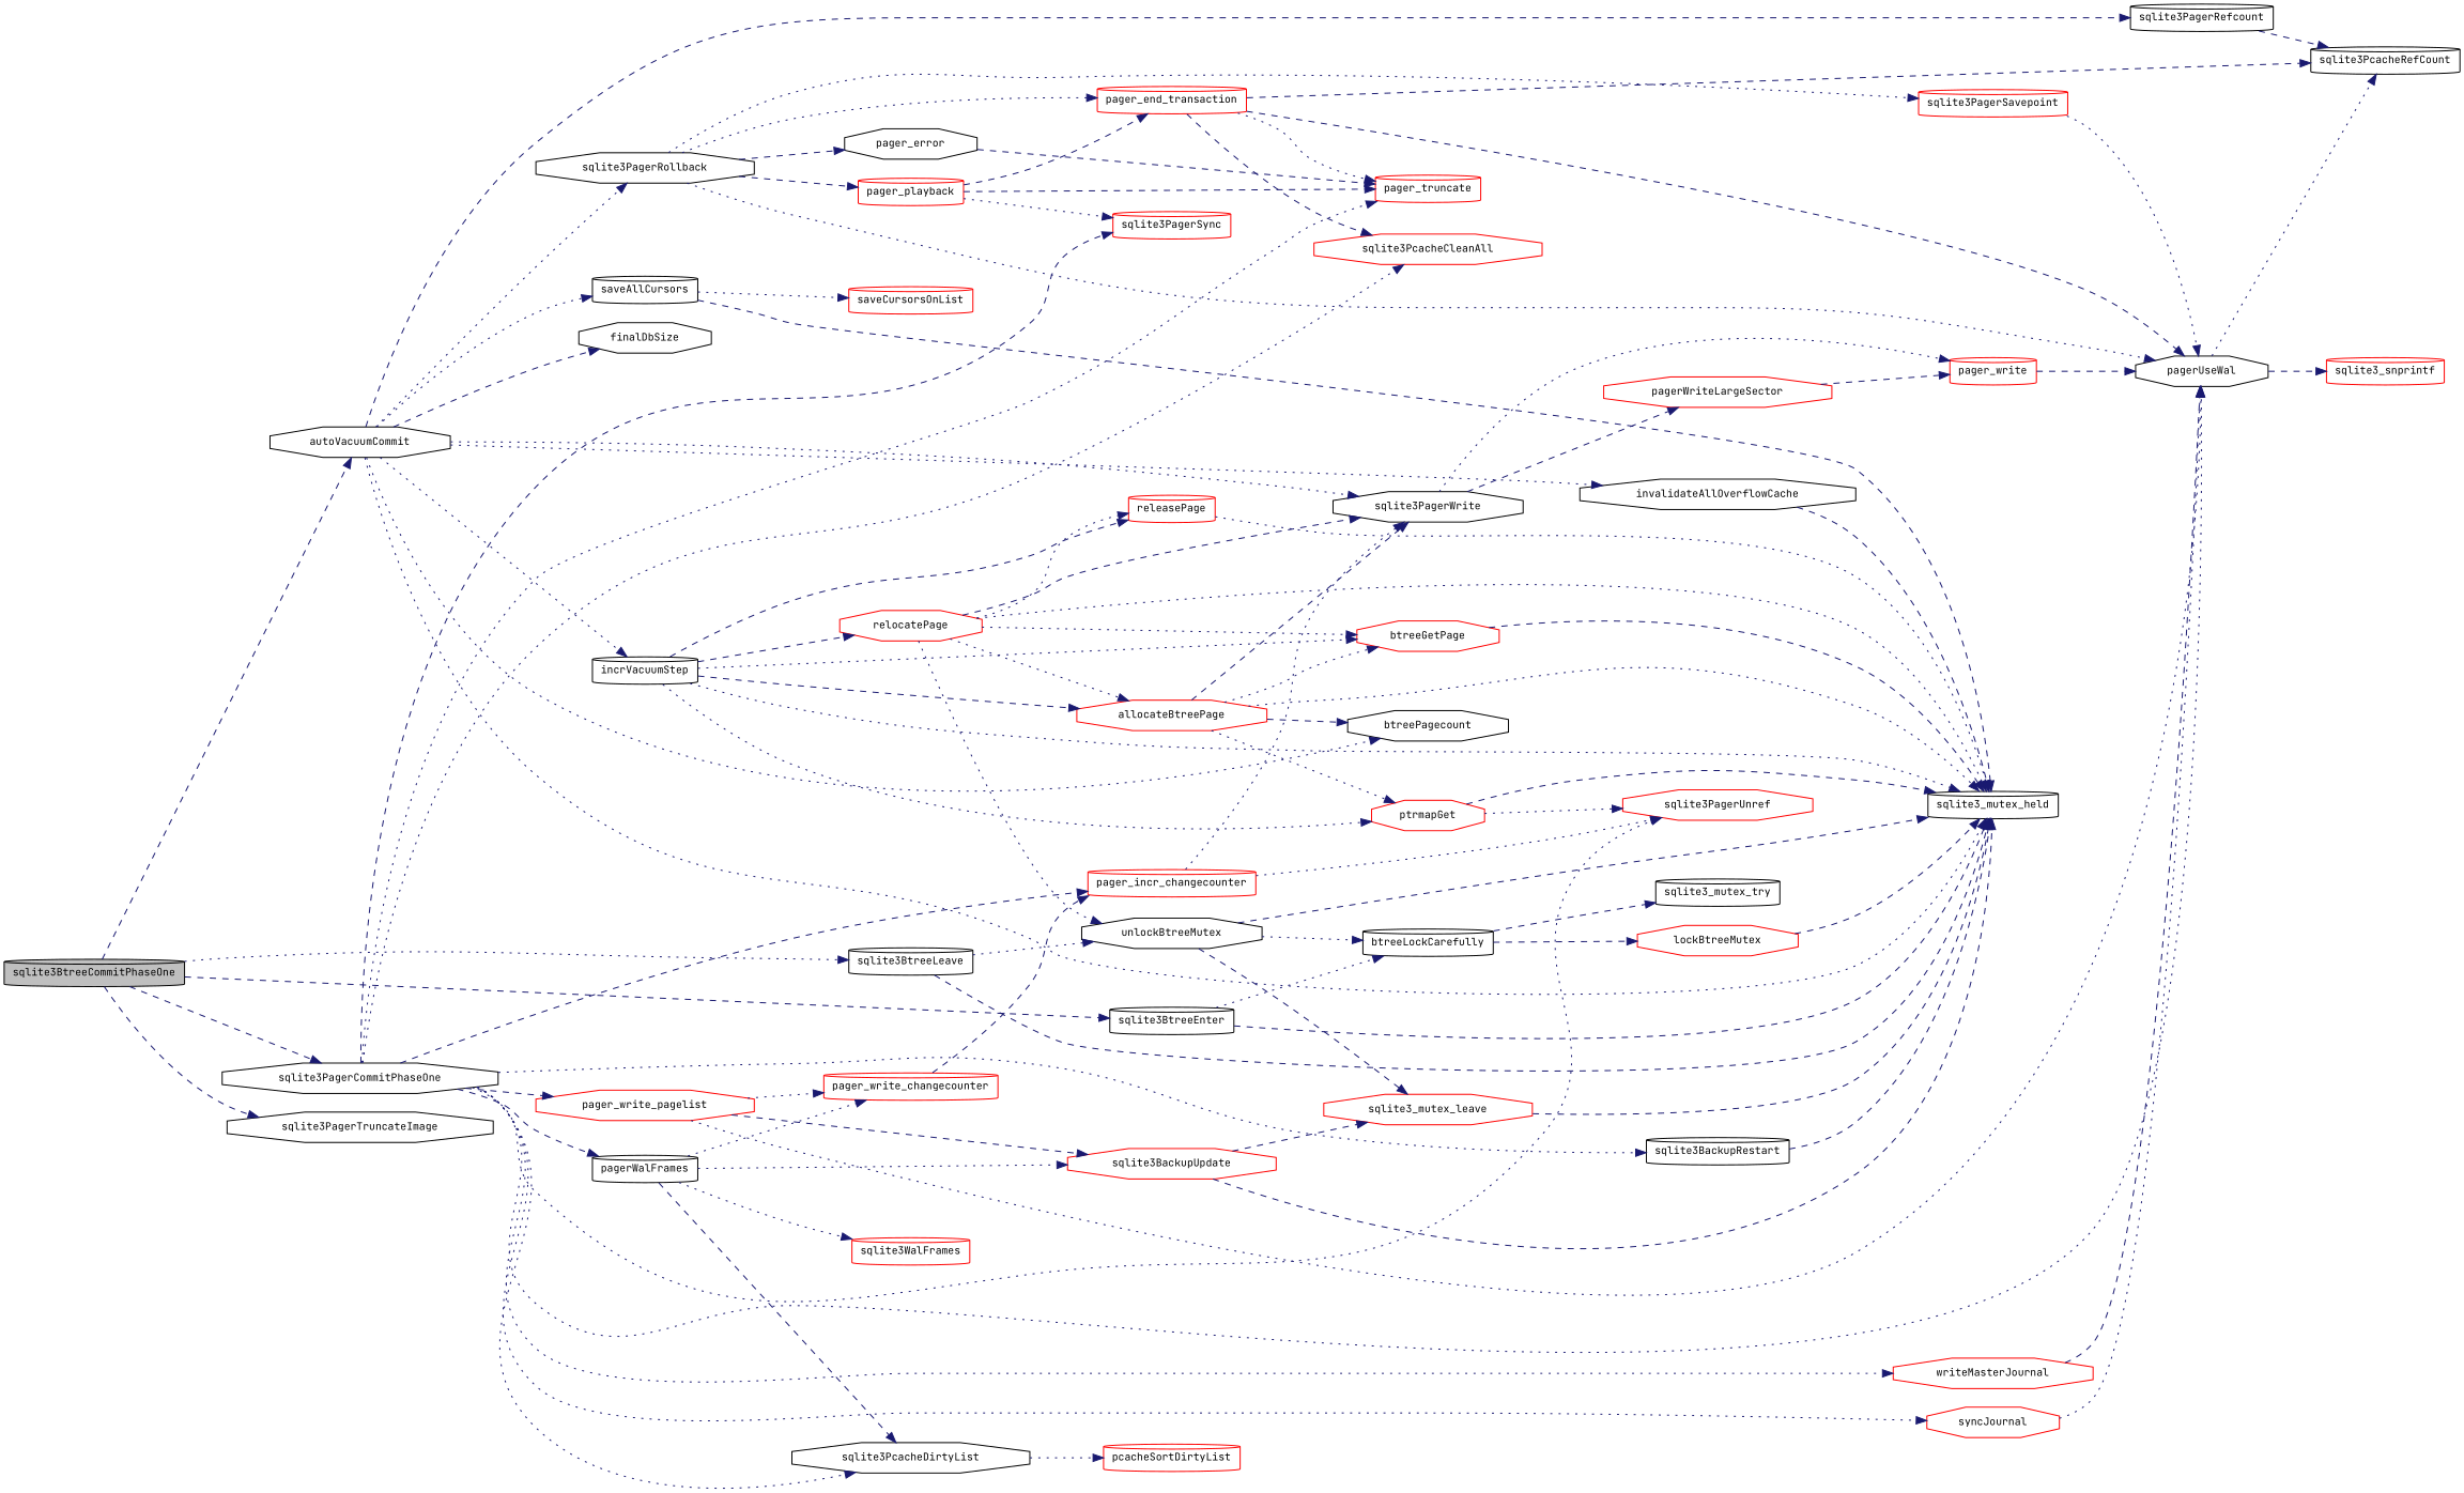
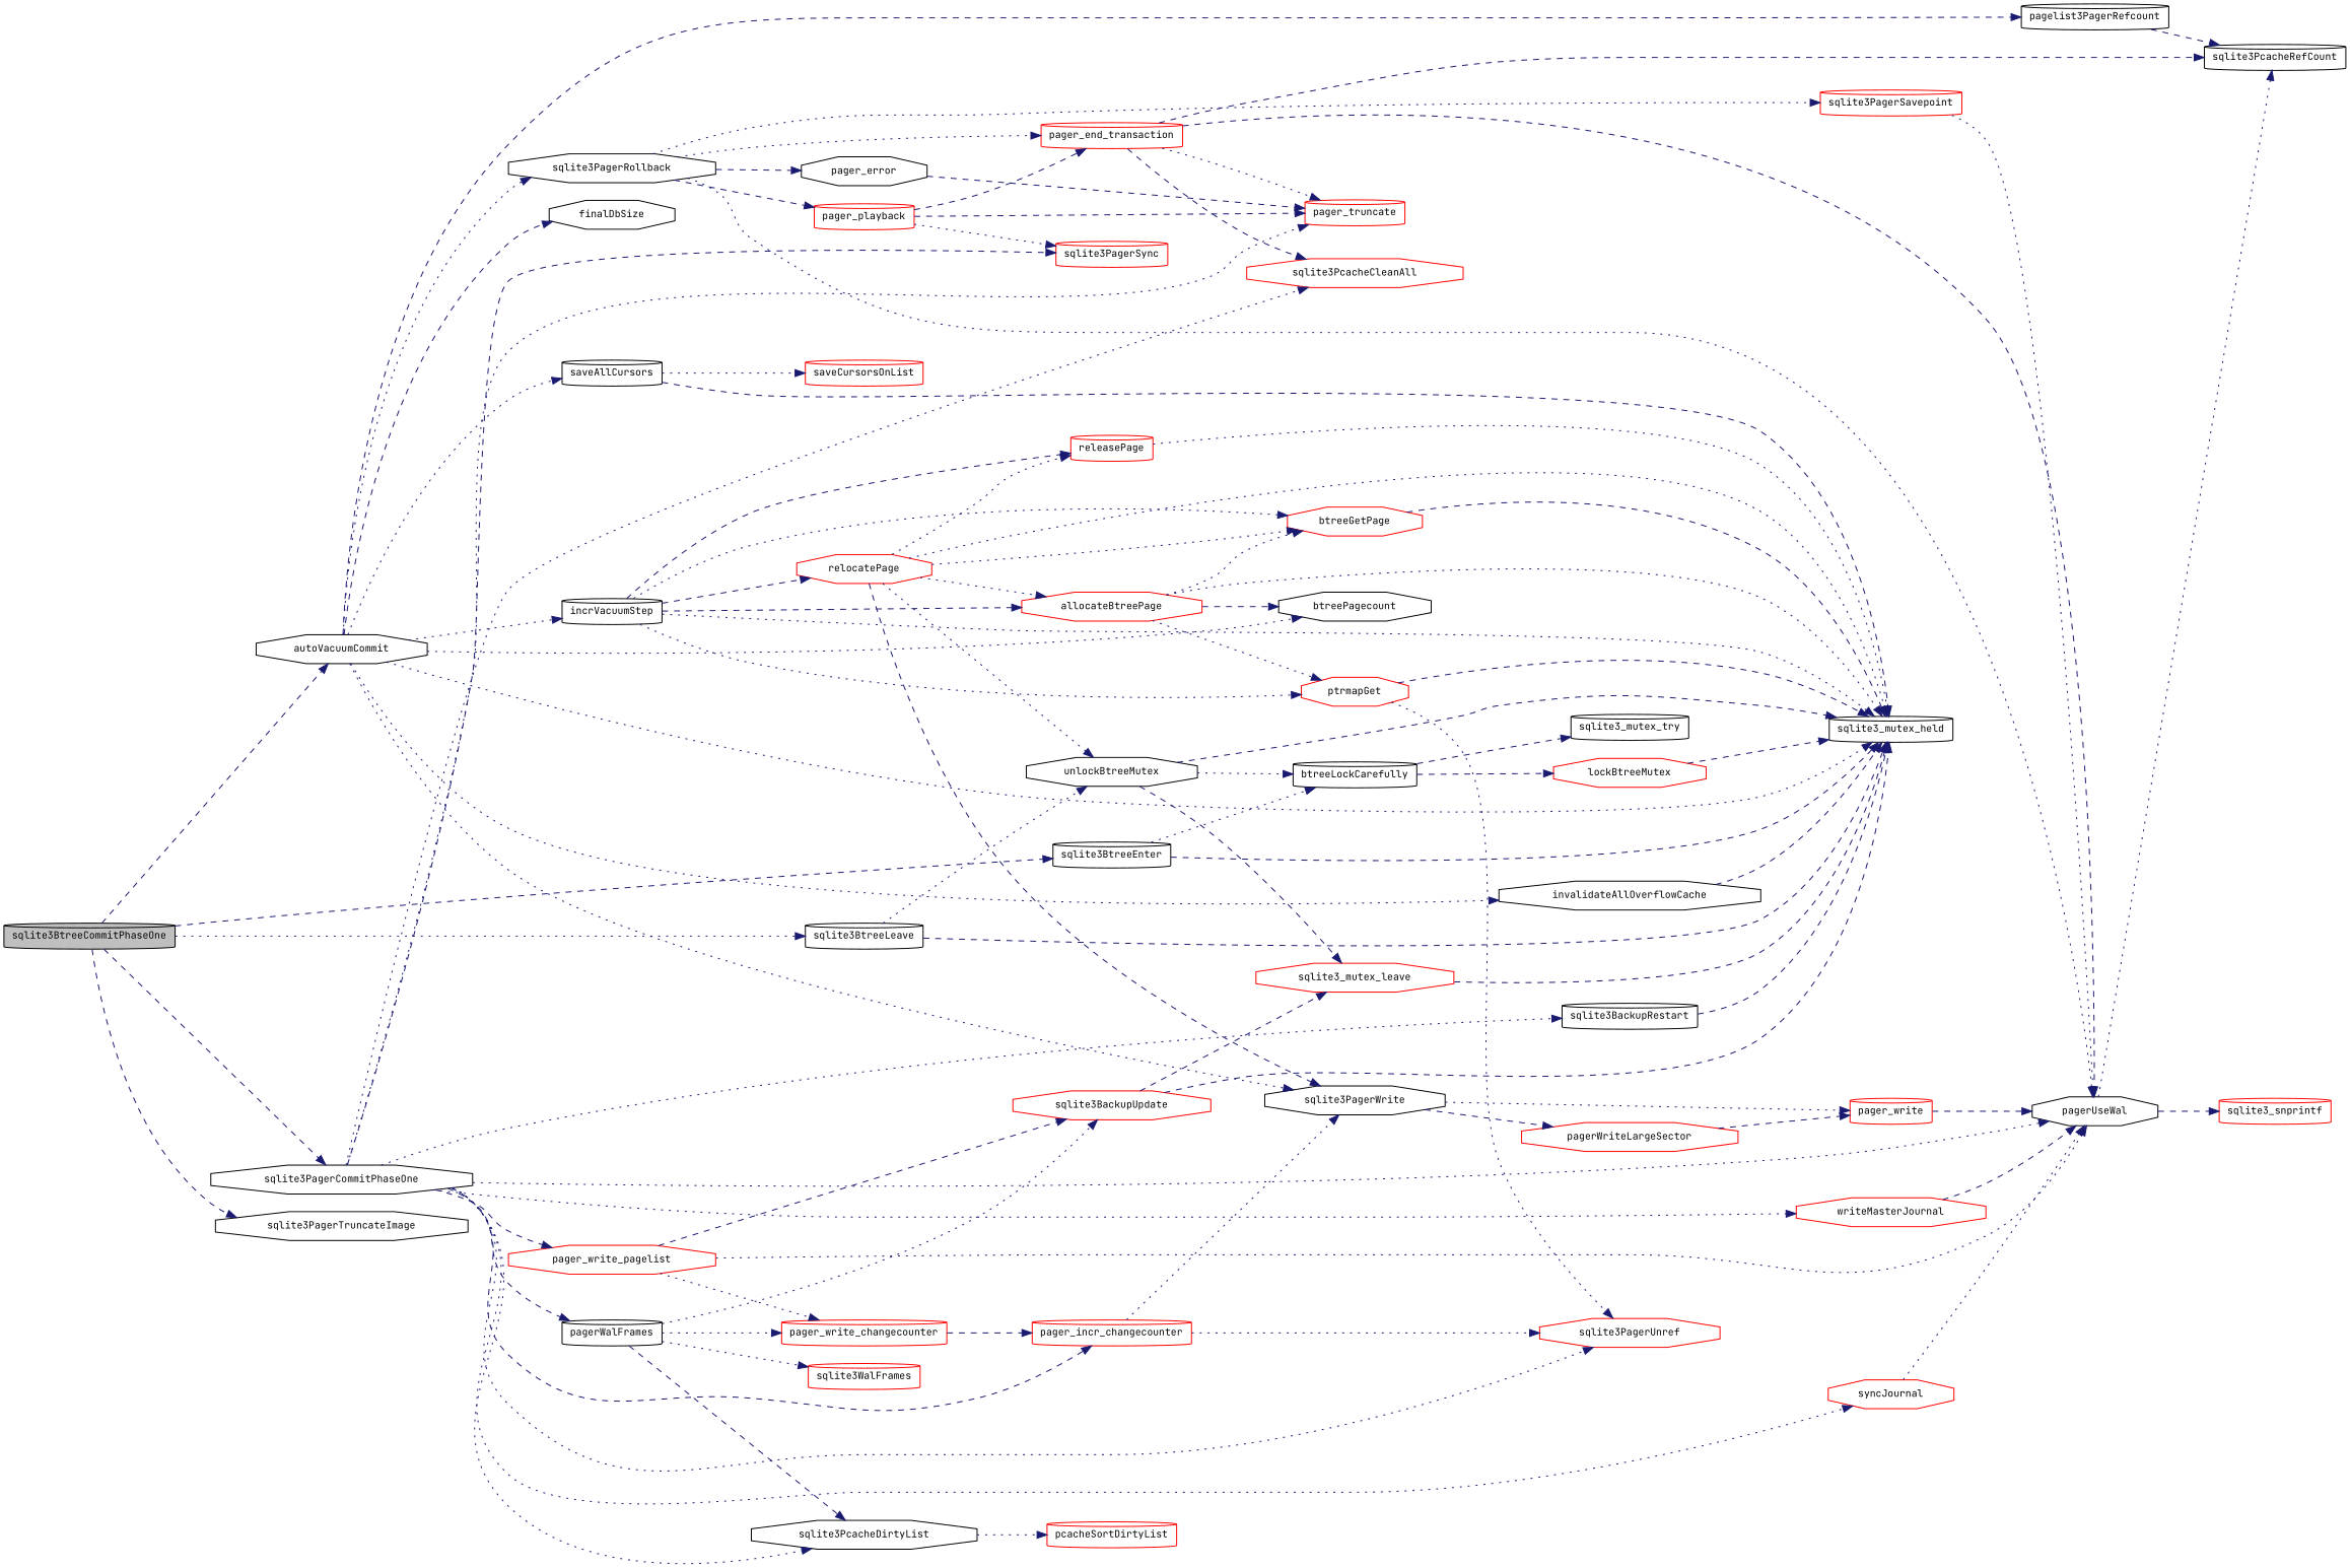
  digraph {
    fontname="JetBrains Mono"
    rankdir=LR
    node [color=red fillcolor=white fontname="JetBrains Mono" fontsize=10 shape=cylinder style=filled]
    edge [color=midnightblue fontname="JetBrains Mono" fontsize=10 labelfontname=FreeSans labelfontsize=10 style=dotted]
    n1 [color=black fillcolor=grey75 fontcolor=black height=0.2 label=sqlite3BtreeCommitPhaseOne width=0.4]
    n2 [color=black height=0.2 label=sqlite3BtreeEnter width=0.4]
    n3 [color=black height=0.2 label=autoVacuumCommit shape=octagon width=0.4]
    n4 [color=black height=0.2 label=sqlite3BtreeLeave width=0.4]
    n5 [color=black height=0.2 label=sqlite3PagerTruncateImage shape=octagon width=0.4]
    n6 [color=black height=0.2 label=sqlite3PagerCommitPhaseOne shape=octagon width=0.4]
    n7 [color=black height=0.2 label=sqlite3_mutex_held width=0.4]
    n8 [color=black height=0.2 label=btreeLockCarefully width=0.4]
-   n9 [color=black height=0.2 label=sqlite3PagerRefcount width=0.4]
+   n9 [color=black height=0.2 label=pagelist3PagerRefcount width=0.4]
    n10 [color=black height=0.2 label=invalidateAllOverflowCache shape=octagon width=0.4]
    n11 [color=black height=0.2 label=btreePagecount shape=octagon width=0.4]
    n12 [color=black height=0.2 label=finalDbSize shape=octagon width=0.4]
    n13 [color=black height=0.2 label=saveAllCursors width=0.4]
    n14 [color=black height=0.2 label=incrVacuumStep width=0.4]
    n15 [color=black height=0.2 label=sqlite3PagerWrite shape=octagon width=0.4]
    n16 [color=black height=0.2 label=sqlite3PagerRollback shape=octagon width=0.4]
    n17 [color=black height=0.2 label=unlockBtreeMutex shape=octagon width=0.4]
    n18 [height=0.2 label=sqlite3PagerUnref shape=octagon width=0.4]
    n19 [color=black height=0.2 label=pagerUseWal shape=octagon width=0.4]
    n20 [height=0.2 label=sqlite3PcacheCleanAll shape=octagon width=0.4]
    n21 [height=0.2 label=pager_truncate width=0.4]
    n22 [height=0.2 label=sqlite3PagerSync width=0.4]
    n23 [color=black height=0.2 label=sqlite3BackupRestart width=0.4]
    n24 [color=black height=0.2 label=sqlite3PcacheDirtyList shape=octagon width=0.4]
    n25 [color=black height=0.2 label=pagerWalFrames width=0.4]
    n26 [height=0.2 label=pager_incr_changecounter width=0.4]
    n27 [height=0.2 label=writeMasterJournal shape=octagon width=0.4]
    n28 [height=0.2 label=syncJournal shape=octagon width=0.4]
    n29 [height=0.2 label=pager_write_pagelist shape=octagon width=0.4]
    n30 [color=black height=0.2 label=sqlite3_mutex_try width=0.4]
    n31 [height=0.2 label=lockBtreeMutex shape=octagon width=0.4]
    n32 [height=0.2 label=sqlite3_mutex_leave shape=octagon width=0.4]
    n33 [color=black height=0.2 label=sqlite3PcacheRefCount width=0.4]
    n34 [height=0.2 label=saveCursorsOnList width=0.4]
    n35 [height=0.2 label=ptrmapGet shape=octagon width=0.4]
    n36 [height=0.2 label=allocateBtreePage shape=octagon width=0.4]
    n37 [height=0.2 label=btreeGetPage shape=octagon width=0.4]
    n38 [height=0.2 label=releasePage width=0.4]
    n39 [height=0.2 label=relocatePage shape=octagon width=0.4]
    n40 [height=0.2 label=pagerWriteLargeSector shape=octagon width=0.4]
    n41 [height=0.2 label=pager_write width=0.4]
    n42 [height=0.2 label=sqlite3PagerSavepoint width=0.4]
    n43 [height=0.2 label=pager_end_transaction width=0.4]
    n44 [height=0.2 label=pager_playback width=0.4]
    n45 [color=black height=0.2 label=pager_error shape=octagon width=0.4]
    n46 [height=0.2 label=sqlite3_snprintf width=0.4]
    n47 [height=0.2 label=pcacheSortDirtyList width=0.4]
    n48 [height=0.2 label=pager_write_changecounter width=0.4]
    n49 [height=0.2 label=sqlite3WalFrames width=0.4]
    n50 [height=0.2 label=sqlite3BackupUpdate shape=octagon width=0.4]
    n1 -> n2 [style=dashed]
    n1 -> n3 [style=dashed]
    n1 -> n4
    n1 -> n5 [style=dashed]
    n1 -> n6 [style=dashed]
    n2 -> n7 [style=dashed]
    n2 -> n8
    n3 -> n7
    n3 -> n9 [style=dashed]
    n3 -> n10
    n3 -> n11
    n3 -> n12 [style=dashed]
    n3 -> n13
    n3 -> n14
    n3 -> n15
    n3 -> n16
    n4 -> n7 [style=dashed]
    n4 -> n17
    n6 -> n18
    n6 -> n19
    n6 -> n20
    n6 -> n21
    n6 -> n22 [style=dashed]
    n6 -> n23
    n6 -> n24
    n6 -> n25 [style=dashed]
    n6 -> n26 [style=dashed]
    n6 -> n27
    n6 -> n28
    n6 -> n29 [style=dashed]
    n8 -> n30 [style=dashed]
    n8 -> n31 [style=dashed]
    n9 -> n33 [style=dashed]
    n10 -> n7 [style=dashed]
    n13 -> n7 [style=dashed]
    n13 -> n34
    n14 -> n7
    n14 -> n35
    n14 -> n36 [style=dashed]
    n14 -> n37
    n14 -> n38 [style=dashed]
    n14 -> n39 [style=dashed]
    n15 -> n40 [style=dashed]
    n15 -> n41
    n16 -> n19
    n16 -> n42
    n16 -> n43
    n16 -> n44 [style=dashed]
    n16 -> n45 [style=dashed]
    n17 -> n7 [style=dashed]
    n17 -> n8
    n17 -> n32 [style=dashed]
    n19 -> n33
    n19 -> n46 [style=dashed]
    n23 -> n7 [style=dashed]
    n24 -> n47
    n25 -> n24 [style=dashed]
    n25 -> n48
    n25 -> n49
    n25 -> n50
    n26 -> n15
    n26 -> n18
    n27 -> n19 [style=dashed]
    n28 -> n19
    n29 -> n19
    n29 -> n48
    n29 -> n50 [style=dashed]
    n31 -> n7 [style=dashed]
    n32 -> n7 [style=dashed]
    n35 -> n7 [style=dashed]
    n35 -> n18
    n36 -> n7
    n36 -> n11 [style=dashed]
-   n36 -> n15 [style=dashed]
    n36 -> n35
    n36 -> n37
    n37 -> n7 [style=dashed]
    n38 -> n7
    n39 -> n7
    n39 -> n15 [style=dashed]
    n39 -> n17
    n39 -> n36
    n39 -> n37
    n39 -> n38
    n40 -> n41 [style=dashed]
    n41 -> n19 [style=dashed]
    n42 -> n19
    n43 -> n19 [style=dashed]
    n43 -> n20 [style=dashed]
    n43 -> n21
    n43 -> n33 [style=dashed]
    n44 -> n21 [style=dashed]
    n44 -> n22
    n44 -> n43 [style=dashed]
    n45 -> n21 [style=dashed]
    n48 -> n26 [style=dashed]
    n50 -> n7 [style=dashed]
    n50 -> n32 [style=dashed]
  }
